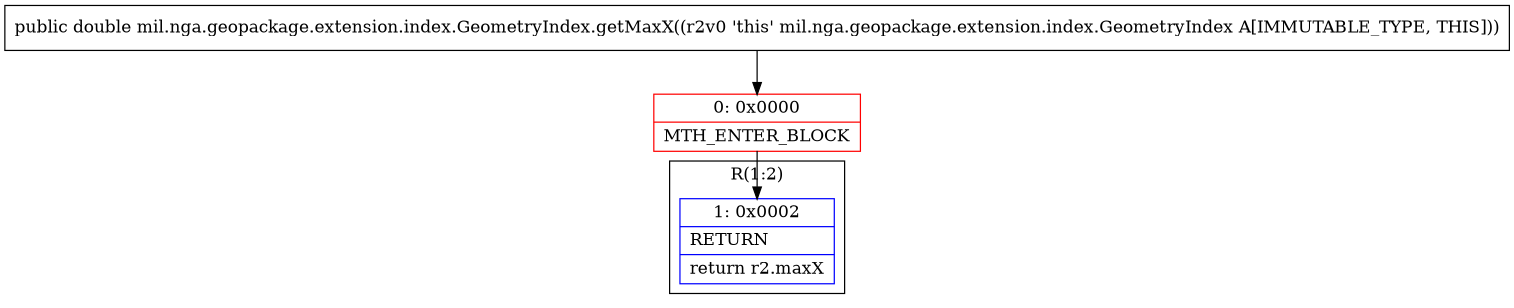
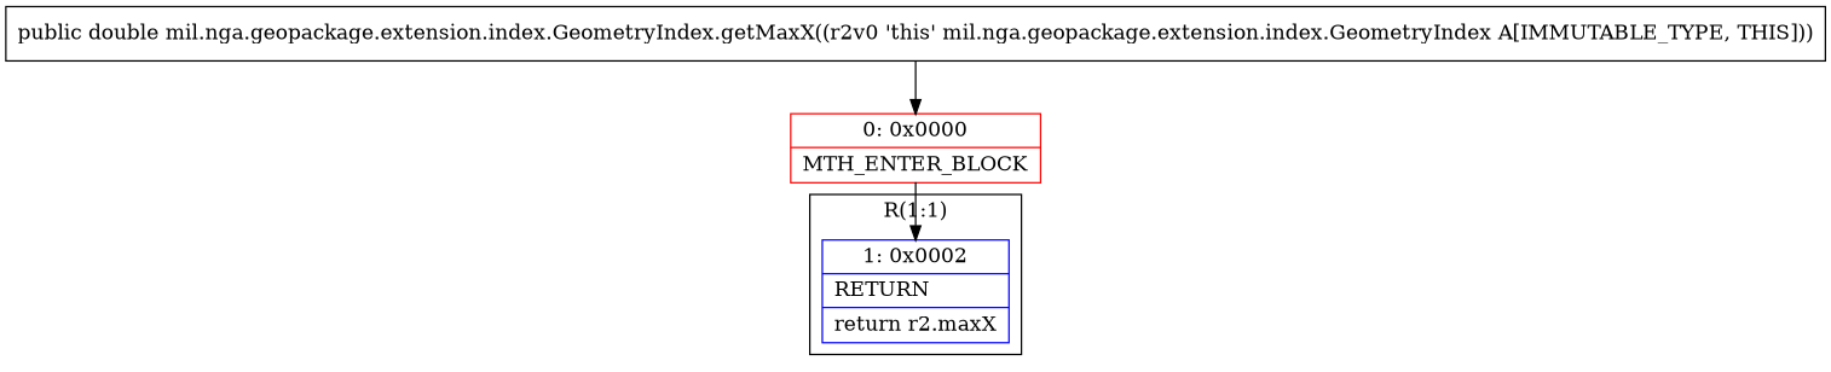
  digraph {
    node [shape=record]
    n1 [color=blue label="{1\:\ 0x0002|RETURN\l|return r2.maxX\l}"]
    n2 [color=red label="{0\:\ 0x0000|MTH_ENTER_BLOCK\l}"]
    n3 [label="{public double mil.nga.geopackage.extension.index.GeometryIndex.getMaxX((r2v0 'this' mil.nga.geopackage.extension.index.GeometryIndex A[IMMUTABLE_TYPE, THIS])) }"]
    subgraph cluster_1 {
-     label="R(1:2)"
+     label="R(1:1)"
      n1
    }
    n2 -> n1
    n3 -> n2
  }
